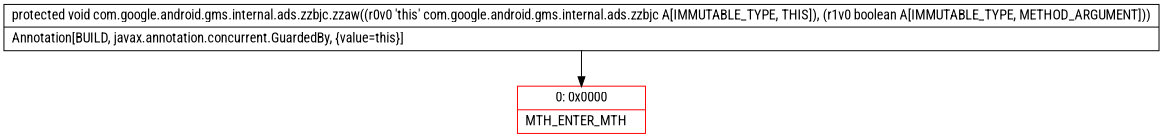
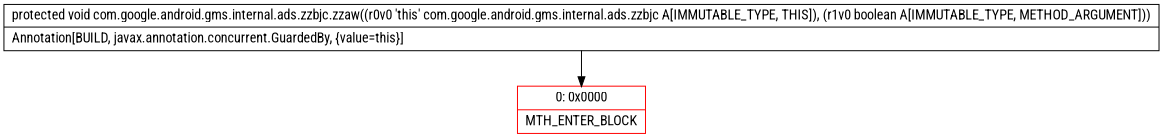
  digraph {
    fontname="Roboto Condensed"
    node [shape=record fontname="Roboto Condensed"]
-   n1 [color=red label="{0\:\ 0x0000|MTH_ENTER_MTH\l}"]
+   n1 [color=red label="{0\:\ 0x0000|MTH_ENTER_BLOCK\l}"]
    n2 [label="{protected void com.google.android.gms.internal.ads.zzbjc.zzaw((r0v0 'this' com.google.android.gms.internal.ads.zzbjc A[IMMUTABLE_TYPE, THIS]), (r1v0 boolean A[IMMUTABLE_TYPE, METHOD_ARGUMENT]))  | Annotation[BUILD, javax.annotation.concurrent.GuardedBy, \{value=this\}]\l}"]
    subgraph cluster_1 {
      label="R(0)"
    }
    n2 -> n1 [fontname="Roboto Condensed"]
  }
